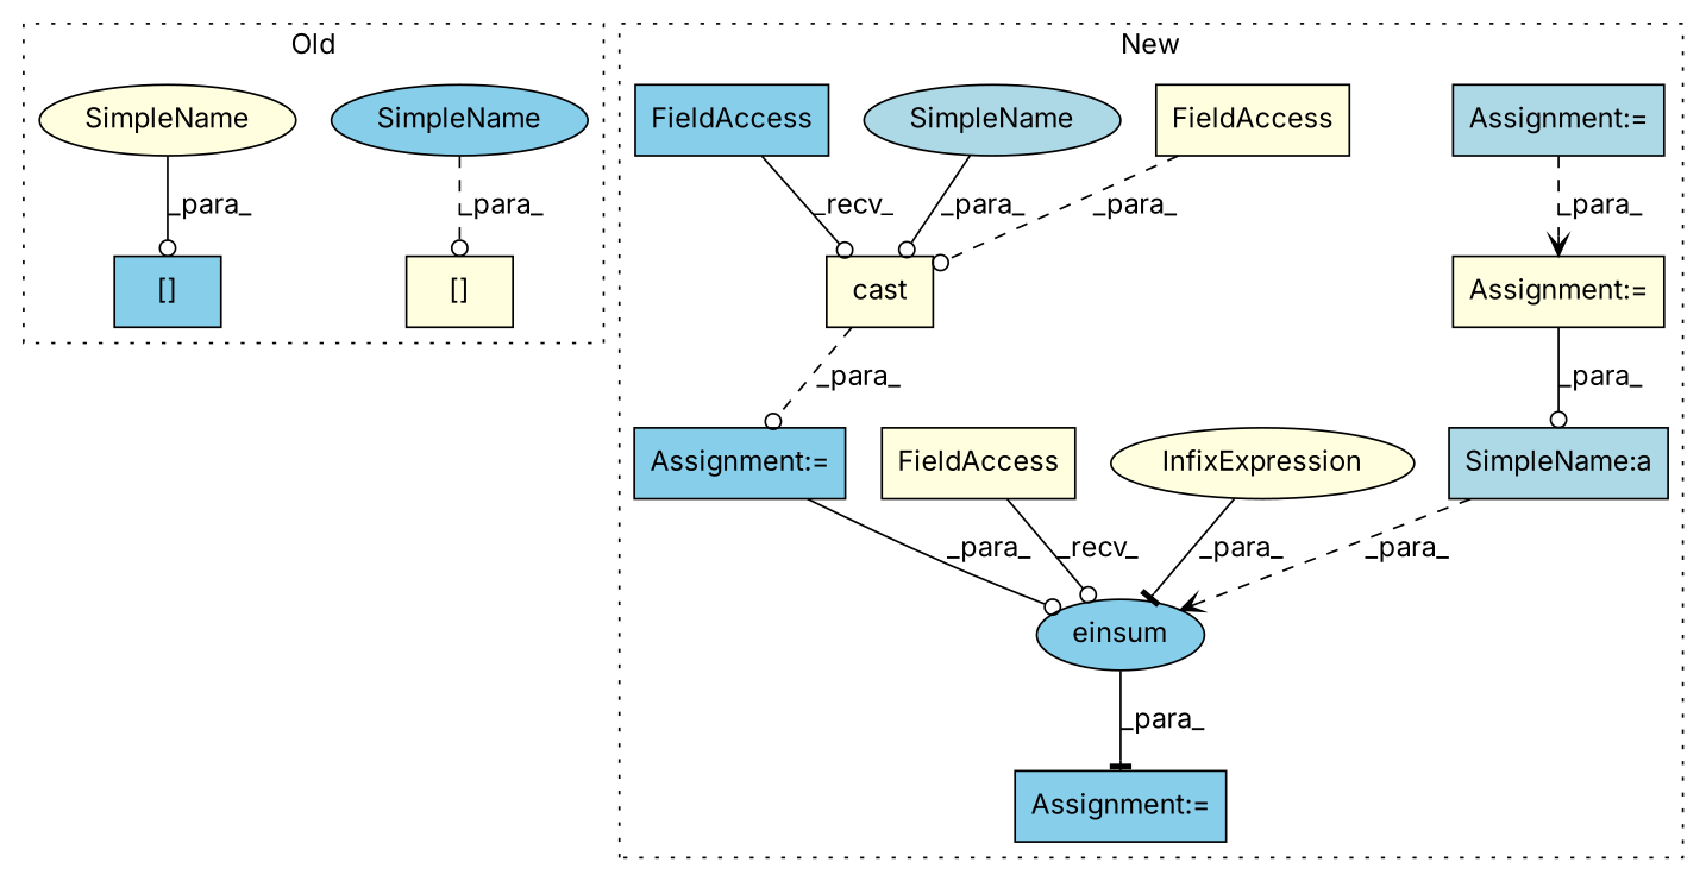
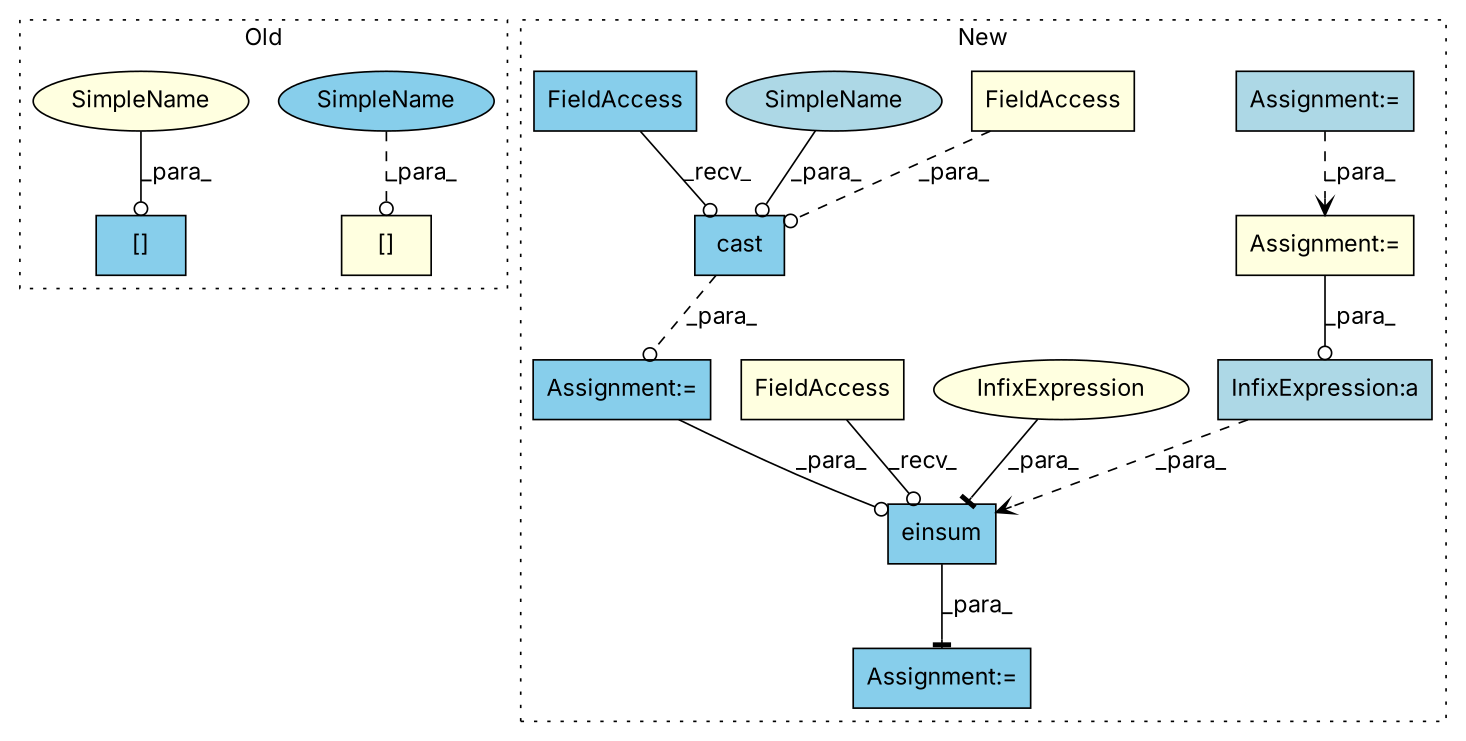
  digraph {
    fontname=Inter
    node [a=7 fillcolor=skyblue fontname=Inter l=9 shape=box style=filled]
    edge [arrowhead=odot fontname=Inter style=solid]
    n1 [a=2 fillcolor=lightyellow l="4,1" label="[]" s="3355,3368"]
    n2 [a=2 l="9,1" label="[]" s="3371,3389"]
    n3 [a=42 label=SimpleName s=3359 shape=ellipse]
    n4 [a=42 fillcolor=lightyellow label=SimpleName s=3380 shape=ellipse]
-   n5 [a=32 fillcolor=lightyellow l="5,1" label=cast s="3526,3566"]
+   n5 [a=32 l="5,1" label=cast s="3526,3566"]
    n6 [l=2 label="Assignment:=" s=3578]
    n7 [a=22 fillcolor=lightyellow l=25 label=FieldAccess s=3541]
    n8 [l=1 label="Assignment:=" s=3507]
    n9 [fillcolor=lightblue l=1 label="Assignment:=" s=3343]
    n10 [fillcolor=lightyellow l=2 label="Assignment:=" s=3411]
    n11 [a=22 l=17 label=FieldAccess s=3508]
-   n12 [a=27 fillcolor=lightblue l=3 label="SimpleName:a" s=3642]
-   n13 [a=32 l="7,1" label=einsum s="3598,3661" shape=ellipse]
+   n12 [a=27 fillcolor=lightblue l=3 label="InfixExpression:a" s=3642]
+   n13 [a=32 l="7,1" label=einsum s="3598,3661"]
    n14 [a=45 fillcolor=lightyellow l=16 label=InfixExpression s=3605 shape=ellipse]
    n15 [a=22 fillcolor=lightyellow l=17 label=FieldAccess s=3580]
    n16 [a=42 fillcolor=lightblue label=SimpleName s=3531 shape=ellipse]
    subgraph cluster_1 {
      label=Old
      style=dotted
      n1
      n2
      n3
      n4
    }
    subgraph cluster_2 {
      label=New
      style=dotted
      n5
      n6
      n7
      n8
      n9
      n10
      n11
      n12
      n13
      n14
      n15
      n16
    }
    n3 -> n1 [label=_para_ style=dashed]
    n4 -> n2 [label=_para_]
    n5 -> n8 [label=_para_ style=dashed]
    n7 -> n5 [label=_para_ style=dashed]
    n8 -> n13 [label=_para_]
    n9 -> n10 [arrowhead=vee label=_para_ style=dashed]
    n10 -> n12 [label=_para_]
    n11 -> n5 [label=_recv_]
    n12 -> n13 [arrowhead=vee label=_para_ style=dashed]
    n13 -> n6 [arrowhead=tee label=_para_]
    n14 -> n13 [arrowhead=tee label=_para_]
    n15 -> n13 [label=_recv_]
    n16 -> n5 [label=_para_]
  }
